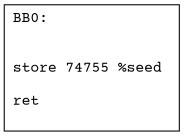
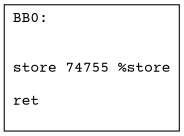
  digraph {
    fontname="Courier Prime"
-   n1 [label="{BB0:\l\l\nstore 74755 %seed\l\nret\l\n}" shape=record fontname="Courier Prime"]
+   n1 [label="{BB0:\l\l\nstore 74755 %store\l\nret\l\n}" shape=record fontname="Courier Prime"]
  }
